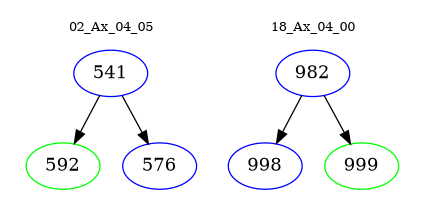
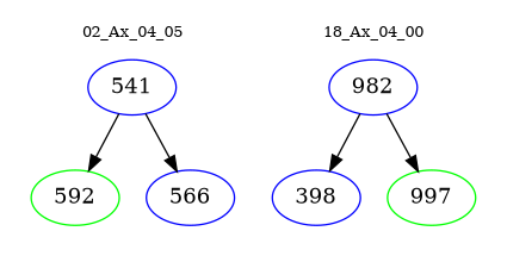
  digraph {
    node [color=blue]
    edge [color=black]
    n1 [label=541]
    n2 [color=green label=592]
-   n3 [label=576]
+   n3 [label=566]
    n4 [label=982]
-   n5 [label=998]
-   n6 [color=green label=999]
+   n5 [label=398]
+   n6 [color=green label=997]
    subgraph cluster_1 {
      color=white
      fontsize=10
      label="02_Ax_04_05"
      n1
      n2
      n3
    }
    subgraph cluster_2 {
      color=white
      fontsize=10
      label="18_Ax_04_00"
      n4
      n5
      n6
    }
    n1 -> n2
    n1 -> n3
    n4 -> n5
    n4 -> n6
  }
